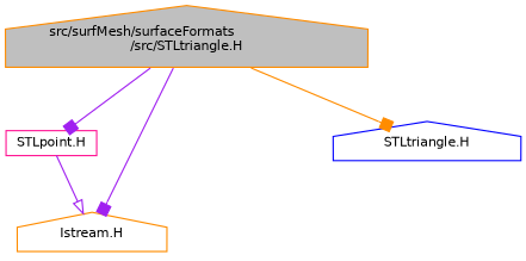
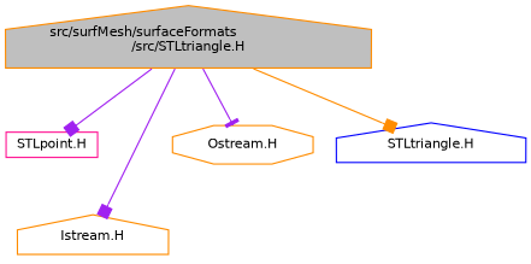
  digraph {
    node [color=darkorange fontname=Helvetica fontsize=10 shape=house]
    edge [arrowhead=box color=purple fontname=Helvetica fontsize=10 labelfontname=Helvetica labelfontsize=10 style=solid]
    n1 [fillcolor=grey75 fontcolor=black height=0.2 label="src/surfMesh/surfaceFormats\l/src/STLtriangle.H" style=filled width=0.4]
    n2 [color=deeppink height=0.2 label="STLpoint.H" shape=box width=0.4]
    n3 [height=0.2 label="Istream.H" width=0.4]
+   n4 [height=0.2 label="Ostream.H" shape=octagon width=0.4]
    n5 [color=blue height=0.2 label="STLtriangle.H" width=0.4]
    n1 -> n2
    n1 -> n3
+   n1 -> n4 [arrowhead=tee]
    n1 -> n5 [color=darkorange]
-   n2 -> n3 [arrowhead=onormal]
  }
